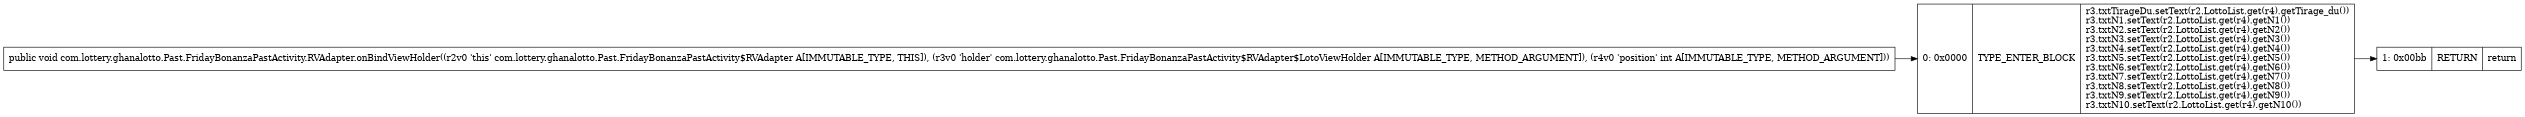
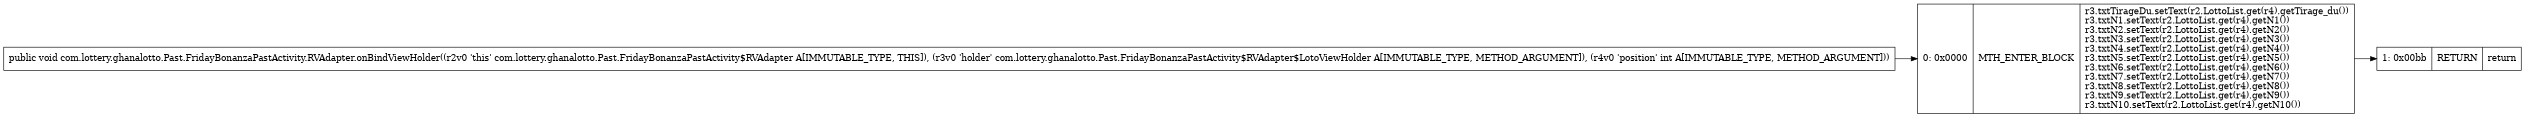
  digraph {
    rankdir=LR
    node [shape=record]
-   n1 [label="{0\:\ 0x0000|TYPE_ENTER_BLOCK\l|r3.txtTirageDu.setText(r2.LottoList.get(r4).getTirage_du())\lr3.txtN1.setText(r2.LottoList.get(r4).getN1())\lr3.txtN2.setText(r2.LottoList.get(r4).getN2())\lr3.txtN3.setText(r2.LottoList.get(r4).getN3())\lr3.txtN4.setText(r2.LottoList.get(r4).getN4())\lr3.txtN5.setText(r2.LottoList.get(r4).getN5())\lr3.txtN6.setText(r2.LottoList.get(r4).getN6())\lr3.txtN7.setText(r2.LottoList.get(r4).getN7())\lr3.txtN8.setText(r2.LottoList.get(r4).getN8())\lr3.txtN9.setText(r2.LottoList.get(r4).getN9())\lr3.txtN10.setText(r2.LottoList.get(r4).getN10())\l}"]
+   n1 [label="{0\:\ 0x0000|MTH_ENTER_BLOCK\l|r3.txtTirageDu.setText(r2.LottoList.get(r4).getTirage_du())\lr3.txtN1.setText(r2.LottoList.get(r4).getN1())\lr3.txtN2.setText(r2.LottoList.get(r4).getN2())\lr3.txtN3.setText(r2.LottoList.get(r4).getN3())\lr3.txtN4.setText(r2.LottoList.get(r4).getN4())\lr3.txtN5.setText(r2.LottoList.get(r4).getN5())\lr3.txtN6.setText(r2.LottoList.get(r4).getN6())\lr3.txtN7.setText(r2.LottoList.get(r4).getN7())\lr3.txtN8.setText(r2.LottoList.get(r4).getN8())\lr3.txtN9.setText(r2.LottoList.get(r4).getN9())\lr3.txtN10.setText(r2.LottoList.get(r4).getN10())\l}"]
    n2 [label="{1\:\ 0x00bb|RETURN\l|return\l}"]
    n3 [label="{public void com.lottery.ghanalotto.Past.FridayBonanzaPastActivity.RVAdapter.onBindViewHolder((r2v0 'this' com.lottery.ghanalotto.Past.FridayBonanzaPastActivity$RVAdapter A[IMMUTABLE_TYPE, THIS]), (r3v0 'holder' com.lottery.ghanalotto.Past.FridayBonanzaPastActivity$RVAdapter$LotoViewHolder A[IMMUTABLE_TYPE, METHOD_ARGUMENT]), (r4v0 'position' int A[IMMUTABLE_TYPE, METHOD_ARGUMENT])) }"]
    n1 -> n2
    n3 -> n1
  }
